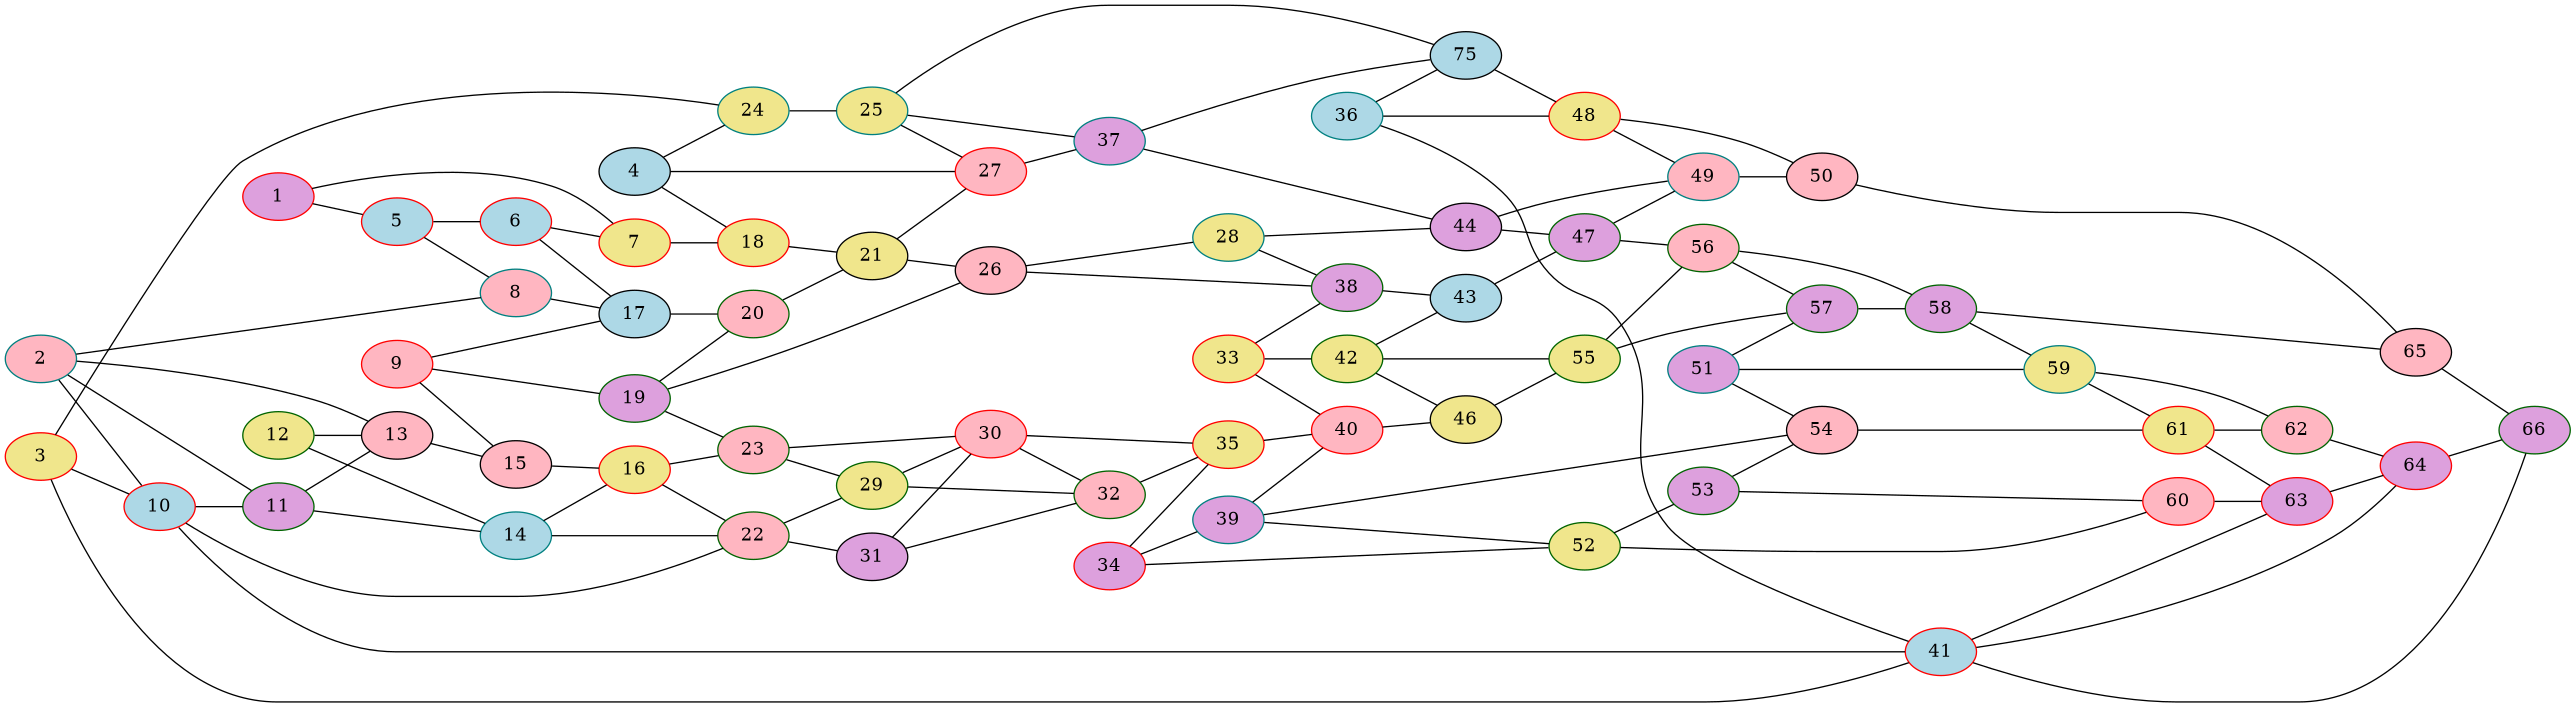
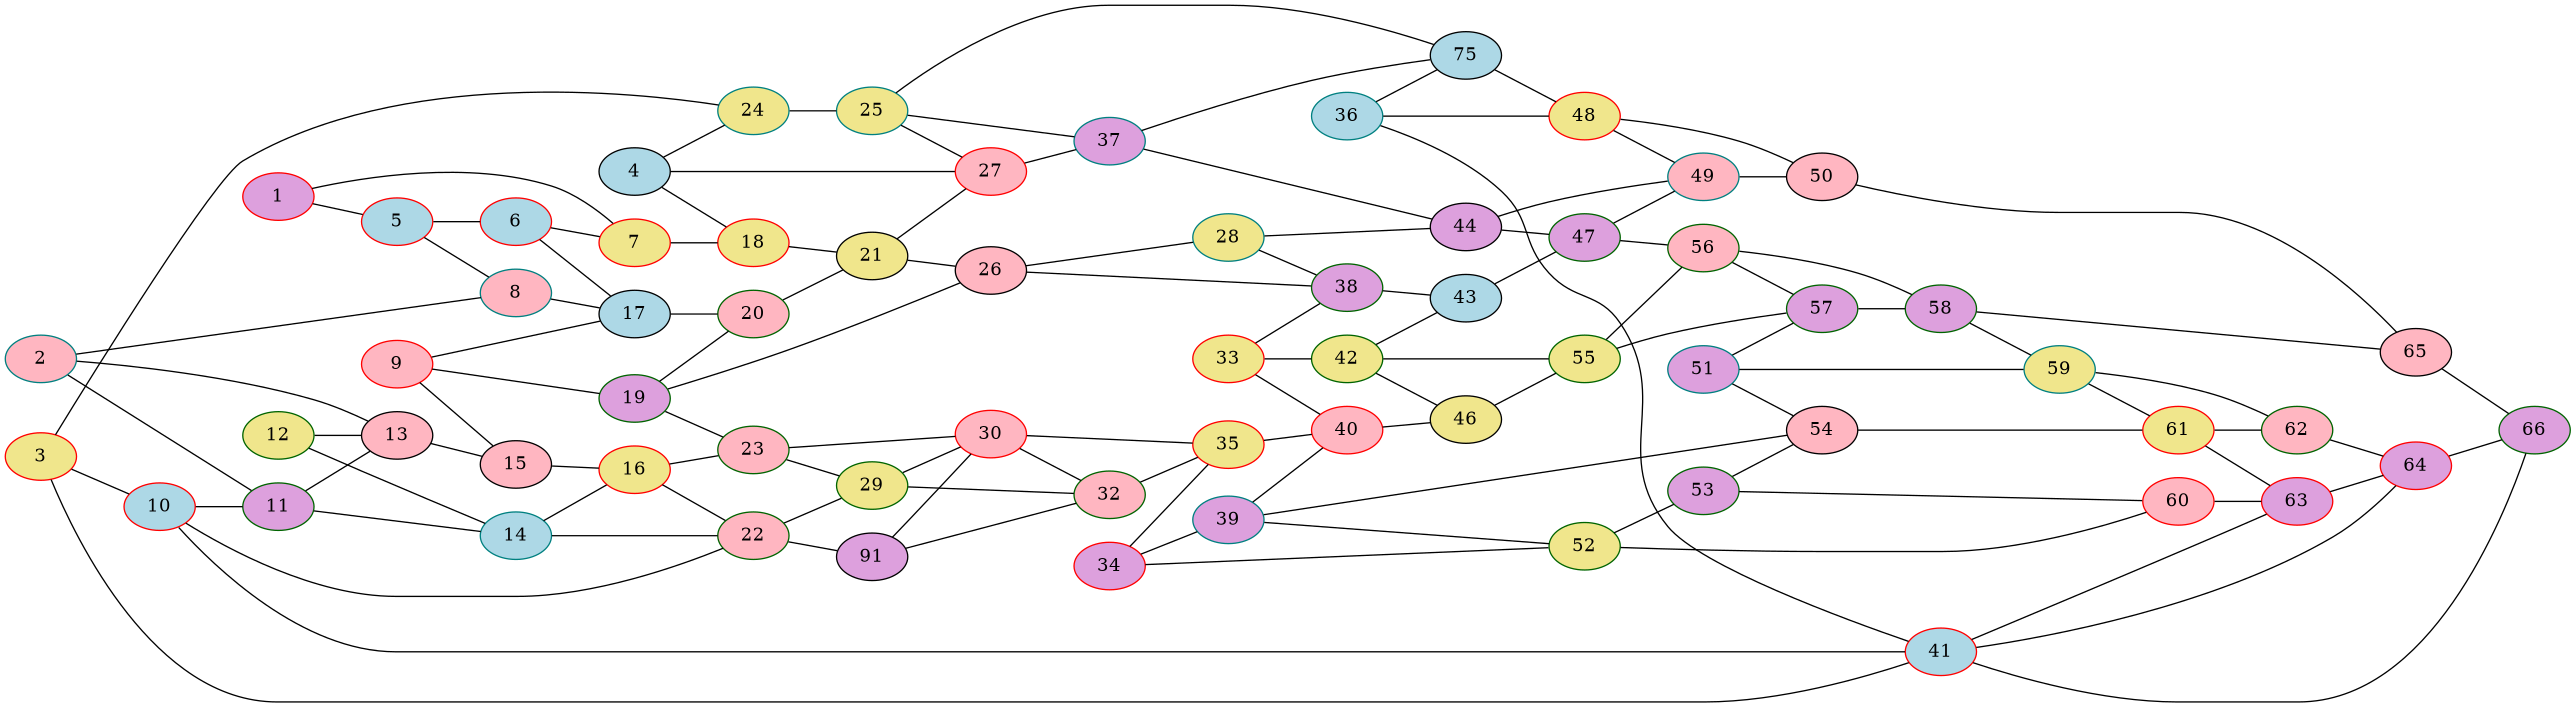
  graph {
    rankdir=LR
    node [color=red fillcolor=lightpink style=filled]
    edge [weight=1.0]
    1 [fillcolor=plum]
    5 [fillcolor=lightblue]
    7 [fillcolor=khaki]
    8 [color=teal]
    6 [fillcolor=lightblue]
    18 [fillcolor=khaki]
    2 [color=teal]
    10 [fillcolor=lightblue]
    11 [color=darkgreen fillcolor=plum]
    13 [color=black]
    17 [color=black fillcolor=lightblue]
    41 [fillcolor=lightblue]
    22 [color=darkgreen]
    14 [color=teal fillcolor=lightblue]
    15 [color=black]
    3 [fillcolor=khaki]
    24 [color=teal fillcolor=khaki]
    25 [color=teal fillcolor=khaki]
    63 [fillcolor=plum]
    64 [fillcolor=plum]
    66 [color=darkgreen fillcolor=plum]
    4 [color=black fillcolor=lightblue]
    27
    21 [color=black fillcolor=khaki]
    37 [color=teal fillcolor=plum]
    20 [color=darkgreen]
    9
    19 [color=darkgreen fillcolor=plum]
    16 [fillcolor=khaki]
    23 [color=darkgreen]
    26 [color=black]
    29 [color=darkgreen fillcolor=khaki]
-   31 [color=black fillcolor=plum]
+   31 [color=black fillcolor=plum label=91]
    12 [color=darkgreen fillcolor=khaki]
    30
    28 [color=teal fillcolor=khaki]
    38 [color=darkgreen fillcolor=plum]
    32 [color=darkgreen]
    35 [fillcolor=khaki]
    n40 [color=black fillcolor=lightblue label=75]
    44 [color=black fillcolor=plum]
    48 [fillcolor=khaki]
    43 [color=black fillcolor=lightblue]
    47 [color=darkgreen fillcolor=plum]
    49 [color=teal]
    40
    34 [fillcolor=plum]
    39 [color=teal fillcolor=plum]
    52 [color=darkgreen fillcolor=khaki]
    33 [fillcolor=khaki]
    42 [color=darkgreen fillcolor=khaki]
    46 [color=black fillcolor=khaki]
    55 [color=darkgreen fillcolor=khaki]
    54 [color=black]
    53 [color=darkgreen fillcolor=plum]
    60
    36 [color=teal fillcolor=lightblue]
    50 [color=black]
    61 [fillcolor=khaki]
    56 [color=darkgreen]
    57 [color=darkgreen fillcolor=plum]
    58 [color=darkgreen fillcolor=plum]
    65 [color=black]
    51 [color=teal fillcolor=plum]
    59 [color=teal fillcolor=khaki]
    62 [color=darkgreen]
    1 -- 5
    1 -- 7
    5 -- 8 [weight=2.0]
    5 -- 6
    7 -- 18 [weight=2.0]
    8 -- 17
    6 -- 7
    6 -- 17
    18 -- 21
    2 -- 8
-   2 -- 10
    2 -- 11
    2 -- 13
    10 -- 11
    10 -- 41
    10 -- 22
    11 -- 13
    11 -- 14
    13 -- 15 [weight=2.0]
    17 -- 20
    41 -- 63
    41 -- 64
    41 -- 66
    22 -- 29
    22 -- 31
    14 -- 22
    14 -- 16
    15 -- 16
    3 -- 10
    3 -- 41
    3 -- 24 [weight=2.0]
    24 -- 25
    25 -- 27
    25 -- 37
    25 -- n40
    63 -- 64
    64 -- 66
    4 -- 18
    4 -- 24
    4 -- 27
    27 -- 37
    21 -- 27
    21 -- 26
    37 -- n40
    37 -- 44
    20 -- 21
    9 -- 17
    9 -- 15
    9 -- 19
    19 -- 20
    19 -- 23
    19 -- 26
    16 -- 22
    16 -- 23
    23 -- 29
    23 -- 30
    26 -- 28
    26 -- 38
    29 -- 30
    29 -- 32
    31 -- 30
    31 -- 32
    12 -- 13 [weight=2.0]
    12 -- 14
    30 -- 32
    30 -- 35
    28 -- 38
    28 -- 44
    38 -- 43
    32 -- 35
    35 -- 40
    n40 -- 48
    44 -- 47
    44 -- 49
    48 -- 49
    48 -- 50
    43 -- 47
    47 -- 49
    47 -- 56
    49 -- 50
    40 -- 46
    34 -- 35
    34 -- 39
    34 -- 52
    39 -- 40
    39 -- 52
    39 -- 54
    52 -- 53
    52 -- 60
    33 -- 38
    33 -- 40
    33 -- 42
    42 -- 43
    42 -- 46
    42 -- 55
    46 -- 55
    55 -- 56
    55 -- 57
    54 -- 61
    53 -- 54
    53 -- 60
    60 -- 63 [weight=2.0]
    36 -- 41
    36 -- n40
    36 -- 48
    50 -- 65
    61 -- 63
    61 -- 62
    56 -- 57
    56 -- 58
    57 -- 58
    58 -- 65
    58 -- 59
    65 -- 66 [weight=2.0]
    51 -- 54
    51 -- 57
    51 -- 59
    59 -- 61
    59 -- 62
    62 -- 64
  }
